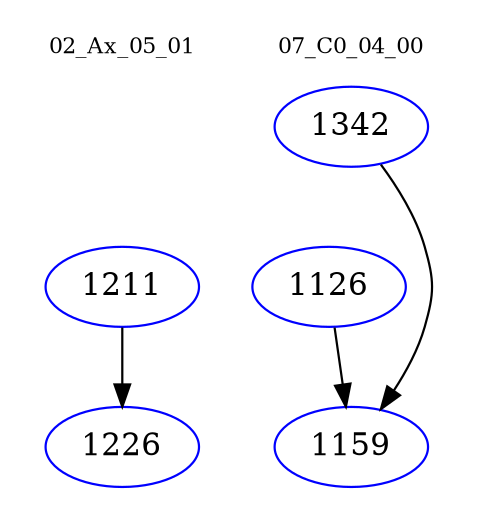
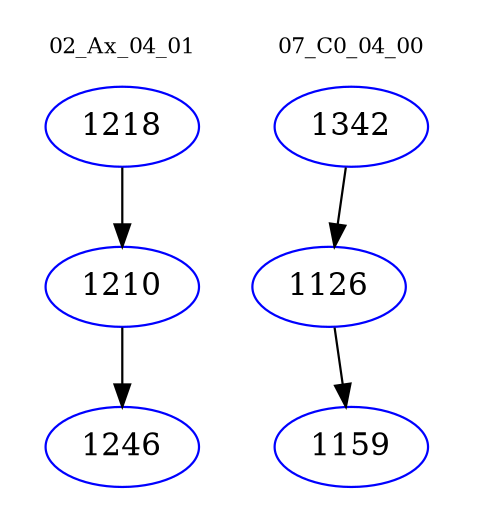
  digraph {
    node [color=blue]
    edge [color=black]
-   n2 [label=1211]
-   n3 [label=1226]
+   n1 [label=1218]
+   n2 [label=1210]
+   n3 [label=1246]
    n4 [label=1342]
    n5 [label=1126]
    n6 [label=1159]
    subgraph cluster_1 {
      color=white
      fontsize=10
-     label="02_Ax_05_01"
+     label="02_Ax_04_01"
+     n1
      n2
      n3
    }
    subgraph cluster_2 {
      color=white
      fontsize=10
      label="07_C0_04_00"
      n4
      n5
      n6
    }
+   n1 -> n2
    n2 -> n3
-   n4 -> n6
+   n4 -> n5
    n5 -> n6
  }
